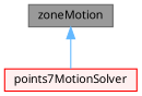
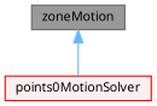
  digraph {
    fontname="Noto Sans"
    node [fontname="Noto Sans" fontsize=10 shape=box style=filled]
    n1 [color=gray40 fillcolor=grey60 fontcolor=black height=0.2 label=zoneMotion width=0.4]
-   n2 [color=red fillcolor="#FFF0F0" height=0.2 label=points7MotionSolver width=0.4]
+   n2 [color=red fillcolor="#FFF0F0" height=0.2 label=points0MotionSolver width=0.4]
    n1 -> n2 [color=steelblue1 dir=back fontname="Noto Sans" fontsize=10 labelfontname=Helvetica labelfontsize=10 style=solid]
  }
